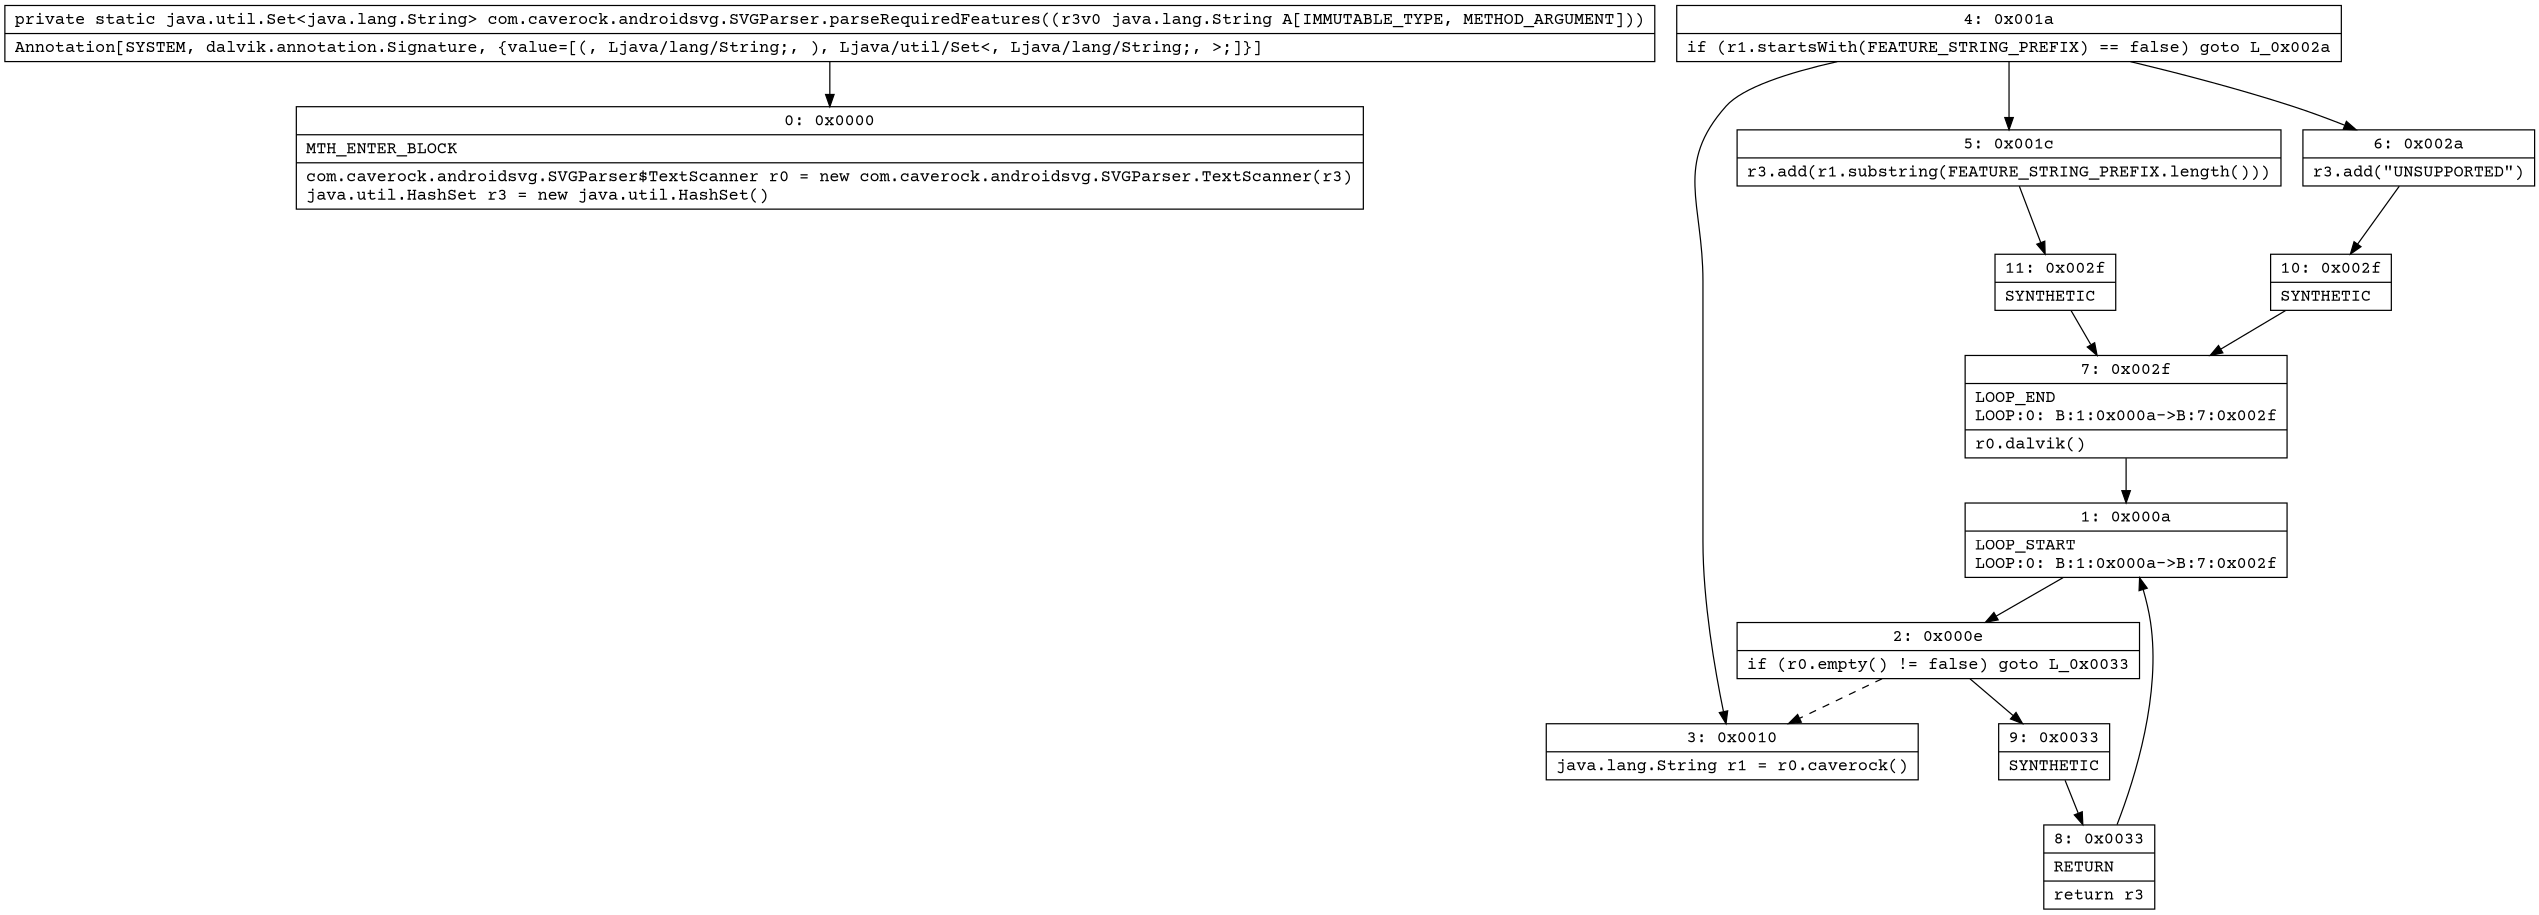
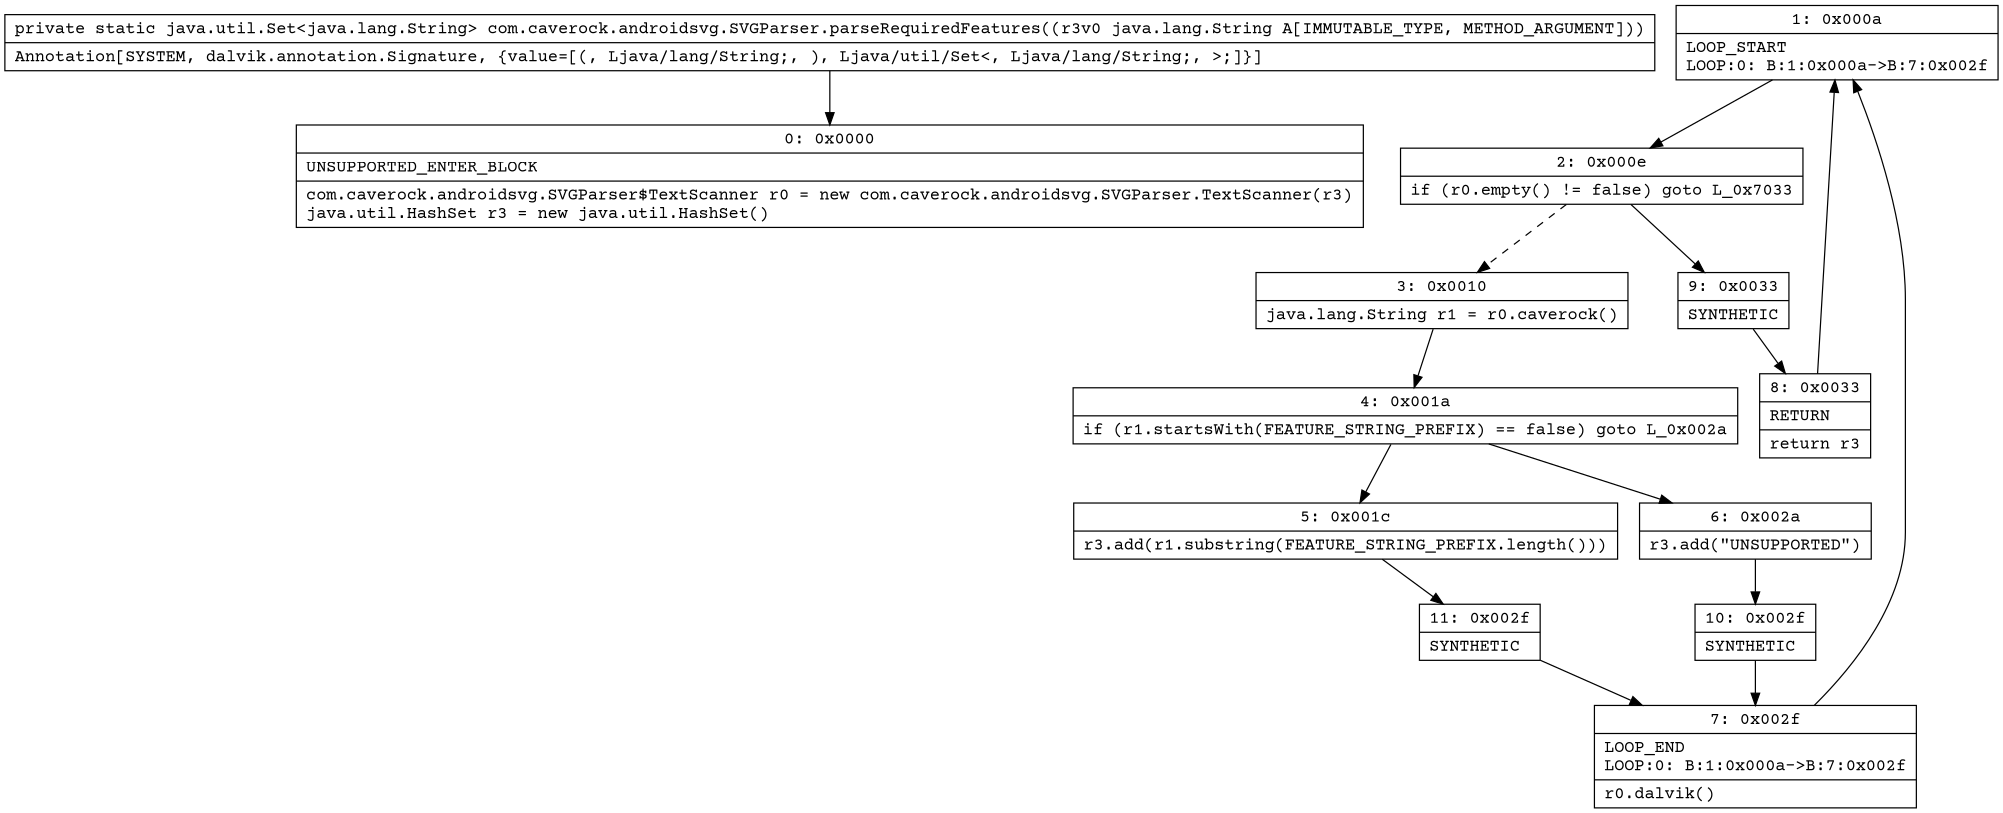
  digraph {
    fontname="Courier Prime"
    node [fontname="Courier Prime" shape=record]
    edge [fontname="Courier Prime"]
-   n1 [label="{0\:\ 0x0000|MTH_ENTER_BLOCK\l|com.caverock.androidsvg.SVGParser$TextScanner r0 = new com.caverock.androidsvg.SVGParser.TextScanner(r3)\ljava.util.HashSet r3 = new java.util.HashSet()\l}"]
+   n1 [label="{0\:\ 0x0000|UNSUPPORTED_ENTER_BLOCK\l|com.caverock.androidsvg.SVGParser$TextScanner r0 = new com.caverock.androidsvg.SVGParser.TextScanner(r3)\ljava.util.HashSet r3 = new java.util.HashSet()\l}"]
    n2 [label="{1\:\ 0x000a|LOOP_START\lLOOP:0: B:1:0x000a\-\>B:7:0x002f\l}"]
-   n3 [label="{2\:\ 0x000e|if (r0.empty() != false) goto L_0x0033\l}"]
+   n3 [label="{2\:\ 0x000e|if (r0.empty() != false) goto L_0x7033\l}"]
    n4 [label="{3\:\ 0x0010|java.lang.String r1 = r0.caverock()\l}"]
    n5 [label="{9\:\ 0x0033|SYNTHETIC\l}"]
    n6 [label="{4\:\ 0x001a|if (r1.startsWith(FEATURE_STRING_PREFIX) == false) goto L_0x002a\l}"]
    n7 [label="{8\:\ 0x0033|RETURN\l|return r3\l}"]
    n8 [label="{5\:\ 0x001c|r3.add(r1.substring(FEATURE_STRING_PREFIX.length()))\l}"]
    n9 [label="{6\:\ 0x002a|r3.add(\"UNSUPPORTED\")\l}"]
    n10 [label="{11\:\ 0x002f|SYNTHETIC\l}"]
    n11 [label="{10\:\ 0x002f|SYNTHETIC\l}"]
    n12 [label="{7\:\ 0x002f|LOOP_END\lLOOP:0: B:1:0x000a\-\>B:7:0x002f\l|r0.dalvik()\l}"]
    n13 [label="{private static java.util.Set\<java.lang.String\> com.caverock.androidsvg.SVGParser.parseRequiredFeatures((r3v0 java.lang.String A[IMMUTABLE_TYPE, METHOD_ARGUMENT]))  | Annotation[SYSTEM, dalvik.annotation.Signature, \{value=[(, Ljava\/lang\/String;, ), Ljava\/util\/Set\<, Ljava\/lang\/String;, \>;]\}]\l}"]
    n2 -> n3
    n3 -> n4 [style=dashed]
    n3 -> n5
-   n6 -> n4
+   n4 -> n6
    n5 -> n7
    n6 -> n8 [style=solid]
    n6 -> n9
    n7 -> n2
    n8 -> n10
    n9 -> n11
    n10 -> n12
    n11 -> n12
    n12 -> n2
    n13 -> n1
  }
